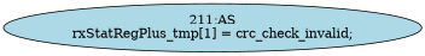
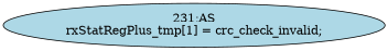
  strict digraph {
-   n1 [ast="<pyverilog.vparser.ast.Assign object at 0x7fd29a783810>" def_var="['rxStatRegPlus_tmp']" fillcolor=lightblue label="211:AS\nrxStatRegPlus_tmp[1] = crc_check_invalid;" statements="[]" style=filled typ=Assign use_var="['crc_check_invalid']"]
+   n1 [ast="<pyverilog.vparser.ast.Assign object at 0x7fd29a783810>" def_var="['rxStatRegPlus_tmp']" fillcolor=lightblue label="231:AS\nrxStatRegPlus_tmp[1] = crc_check_invalid;" statements="[]" style=filled typ=Assign use_var="['crc_check_invalid']"]
  }
